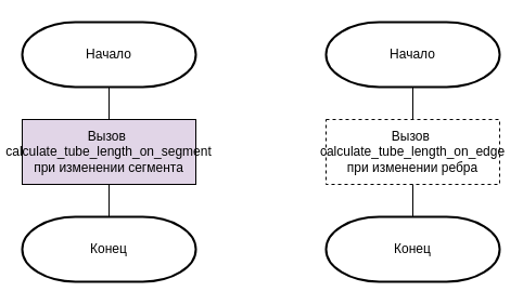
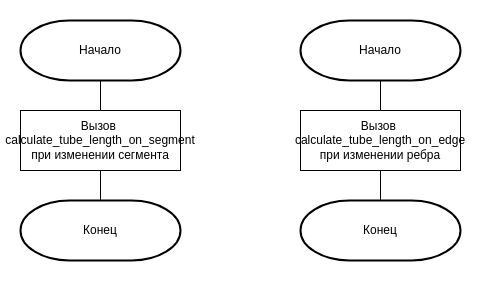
  <mxCell id="0" />
  <mxCell id="1" parent="0" />
  <mxCell id="2" style="edgeStyle=orthogonalEdgeStyle;rounded=0;orthogonalLoop=1;jettySize=auto;html=1;exitX=0.5;exitY=1;exitDx=0;exitDy=0;exitPerimeter=0;endArrow=none;startFill=0;" parent="1" source="3" target="5" edge="1"><mxGeometry relative="1" as="geometry" /></mxCell>
  <mxCell id="3" value="Начало" style="strokeWidth=2;html=1;shape=mxgraph.flowchart.terminator;whiteSpace=wrap;" parent="1" vertex="1"><mxGeometry x="20" y="20" width="160" height="60" as="geometry" /></mxCell>
  <mxCell id="4" value="Конец" style="strokeWidth=2;html=1;shape=mxgraph.flowchart.terminator;whiteSpace=wrap;" parent="1" vertex="1"><mxGeometry x="20" y="200" width="160" height="60" as="geometry" /></mxCell>
- <mxCell id="5" value="Вызов&amp;nbsp;&lt;div&gt;calculate_tube_length_on_segment при изменении сегмента&lt;/div&gt;" style="rounded=0;whiteSpace=wrap;html=1;fillColor=#e1d5e7;" parent="1" vertex="1"><mxGeometry x="20" y="110" width="160" height="60" as="geometry" /></mxCell>
+ <mxCell id="5" value="Вызов&amp;nbsp;&lt;div&gt;calculate_tube_length_on_segment при изменении сегмента&lt;/div&gt;" style="rounded=0;whiteSpace=wrap;html=1;" parent="1" vertex="1"><mxGeometry x="20" y="110" width="160" height="60" as="geometry" /></mxCell>
  <mxCell id="6" style="edgeStyle=orthogonalEdgeStyle;rounded=0;orthogonalLoop=1;jettySize=auto;html=1;exitX=0.5;exitY=1;exitDx=0;exitDy=0;entryX=0.5;entryY=0;entryDx=0;entryDy=0;entryPerimeter=0;endArrow=none;startFill=0;" parent="1" source="5" target="4" edge="1"><mxGeometry relative="1" as="geometry" /></mxCell>
  <mxCell id="7" style="edgeStyle=orthogonalEdgeStyle;rounded=0;orthogonalLoop=1;jettySize=auto;html=1;exitX=0.5;exitY=1;exitDx=0;exitDy=0;exitPerimeter=0;endArrow=none;startFill=0;" parent="1" source="8" target="10" edge="1"><mxGeometry relative="1" as="geometry" /></mxCell>
  <mxCell id="8" value="Начало" style="strokeWidth=2;html=1;shape=mxgraph.flowchart.terminator;whiteSpace=wrap;" parent="1" vertex="1"><mxGeometry x="300" y="20" width="160" height="60" as="geometry" /></mxCell>
  <mxCell id="9" value="Конец" style="strokeWidth=2;html=1;shape=mxgraph.flowchart.terminator;whiteSpace=wrap;" parent="1" vertex="1"><mxGeometry x="300" y="200" width="160" height="60" as="geometry" /></mxCell>
- <mxCell id="10" value="Вызов&amp;nbsp;&lt;div&gt;calculate_tube_length_on_edge при изменении ребра&lt;/div&gt;" style="rounded=0;whiteSpace=wrap;html=1;dashed=1;" parent="1" vertex="1"><mxGeometry x="300" y="110" width="160" height="60" as="geometry" /></mxCell>
+ <mxCell id="10" value="Вызов&amp;nbsp;&lt;div&gt;calculate_tube_length_on_edge при изменении ребра&lt;/div&gt;" style="rounded=0;whiteSpace=wrap;html=1;" parent="1" vertex="1"><mxGeometry x="300" y="110" width="160" height="60" as="geometry" /></mxCell>
  <mxCell id="11" style="edgeStyle=orthogonalEdgeStyle;rounded=0;orthogonalLoop=1;jettySize=auto;html=1;exitX=0.5;exitY=1;exitDx=0;exitDy=0;entryX=0.5;entryY=0;entryDx=0;entryDy=0;entryPerimeter=0;endArrow=none;startFill=0;" parent="1" source="10" target="9" edge="1"><mxGeometry relative="1" as="geometry" /></mxCell>
